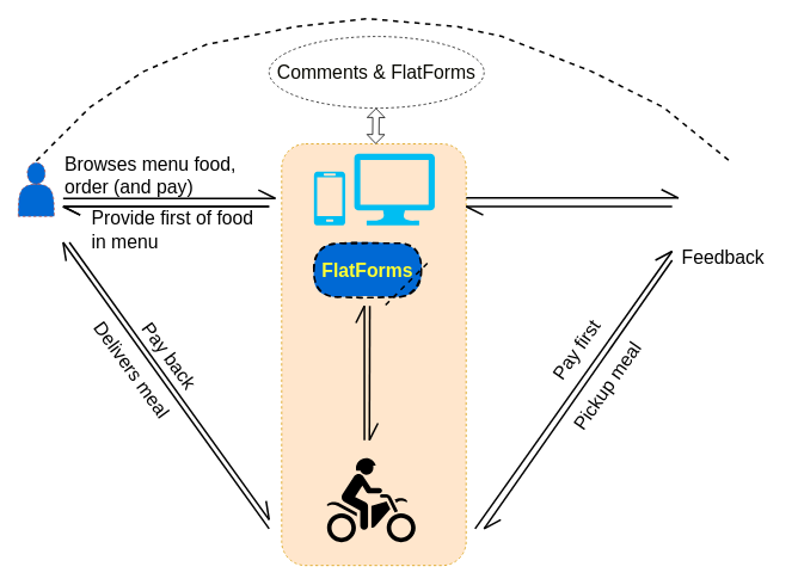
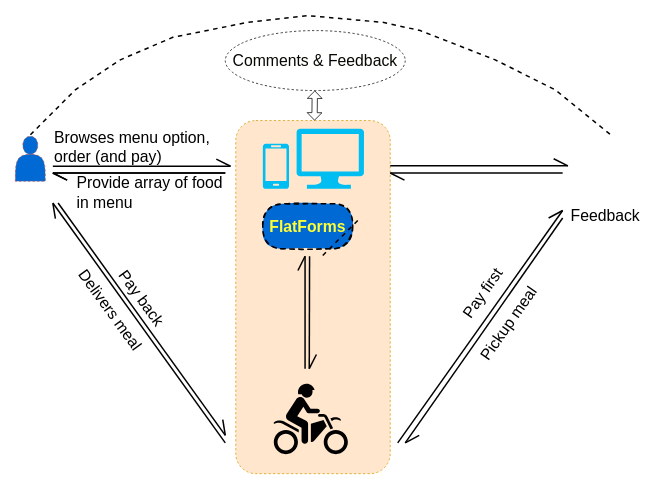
  <mxCell id="0" />
  <mxCell id="1" parent="0" />
  <mxCell id="2" value="" style="rounded=1;whiteSpace=wrap;html=1;dashed=1;fillColor=#ffe6cc;strokeColor=#d79b00;arcSize=13;" vertex="1" parent="1"><mxGeometry x="314" y="160" width="206" height="471" as="geometry" /></mxCell>
  <mxCell id="3" value="" style="verticalLabelPosition=bottom;html=1;verticalAlign=top;align=center;strokeColor=none;fillColor=#00BEF2;shape=mxgraph.azure.computer;pointerEvents=1;dashed=1;" vertex="1" parent="1"><mxGeometry x="395" y="171" width="90" height="80" as="geometry" /></mxCell>
  <mxCell id="4" value="" style="verticalLabelPosition=bottom;html=1;verticalAlign=top;align=center;strokeColor=none;fillColor=#00BEF2;shape=mxgraph.azure.mobile;pointerEvents=1;dashed=1;" vertex="1" parent="1"><mxGeometry x="350" y="191" width="35" height="60" as="geometry" /></mxCell>
  <mxCell id="5" value="&lt;h2&gt;&lt;font style=&quot;font-size: 21px&quot; color=&quot;#ffff33&quot;&gt;FlatForms&lt;/font&gt;&lt;/h2&gt;" style="rounded=1;whiteSpace=wrap;html=1;strokeWidth=2;fillWeight=4;hachureGap=8;hachureAngle=45;fillColor=#0069d4;sketch=1;dashed=1;fillStyle=solid;arcSize=50;" vertex="1" parent="1"><mxGeometry x="350" y="271" width="120" height="60" as="geometry" /></mxCell>
  <mxCell id="6" value="" style="endArrow=openAsync;html=1;rounded=0;fontSize=21;fontColor=#FFFF33;endFill=0;strokeWidth=2;targetPerimeterSpacing=5;endSize=17;" edge="1" parent="1"><mxGeometry width="50" height="50" relative="1" as="geometry"><mxPoint x="406.41" y="491" as="sourcePoint" /><mxPoint x="406.41" y="341" as="targetPoint" /></mxGeometry></mxCell>
  <mxCell id="7" value="" style="endArrow=openAsync;html=1;rounded=0;fontSize=21;fontColor=#FFFF33;endFill=0;strokeWidth=2;targetPerimeterSpacing=5;endSize=17;" edge="1" parent="1"><mxGeometry width="50" height="50" relative="1" as="geometry"><mxPoint x="412.41" y="341" as="sourcePoint" /><mxPoint x="412" y="491" as="targetPoint" /><Array as="points" /></mxGeometry></mxCell>
  <mxCell id="8" value="" style="shape=mxgraph.signs.sports.dirt_bike;html=1;pointerEvents=1;fillColor=#000000;strokeColor=none;verticalLabelPosition=bottom;verticalAlign=top;align=center;dashed=1;fillStyle=solid;fontSize=21;fontColor=#FFFF33;" vertex="1" parent="1"><mxGeometry x="364.5" y="511" width="99" height="94" as="geometry" /></mxCell>
  <mxCell id="9" value="" style="endArrow=openAsync;html=1;rounded=0;fontSize=21;fontColor=#FFFF33;endFill=0;strokeWidth=2;targetPerimeterSpacing=5;endSize=17;" edge="1" parent="1"><mxGeometry width="50" height="50" relative="1" as="geometry"><mxPoint x="70" y="221" as="sourcePoint" /><mxPoint x="307" y="221" as="targetPoint" /><Array as="points" /></mxGeometry></mxCell>
  <mxCell id="10" value="" style="endArrow=openAsync;html=1;rounded=0;fontSize=21;fontColor=#FFFF33;endFill=0;strokeWidth=2;targetPerimeterSpacing=5;endSize=17;" edge="1" parent="1"><mxGeometry width="50" height="50" relative="1" as="geometry"><mxPoint x="300" y="230" as="sourcePoint" /><mxPoint x="70" y="230" as="targetPoint" /><Array as="points" /></mxGeometry></mxCell>
  <mxCell id="11" value="" style="shape=actor;whiteSpace=wrap;html=1;dashed=1;fillStyle=solid;fontSize=21;fillColor=#0069D4;strokeColor=#b85450;" vertex="1" parent="1"><mxGeometry x="20" y="181" width="40" height="60" as="geometry" /></mxCell>
- <mxCell id="12" value="Provide first of food in menu" style="text;html=1;align=left;verticalAlign=middle;whiteSpace=wrap;rounded=0;dashed=1;fillStyle=solid;fontSize=21;fontStyle=0" vertex="1" parent="1"><mxGeometry x="100" y="241" width="200" height="30" as="geometry" /></mxCell>
- <mxCell id="13" value="Browses menu food, order (and pay)" style="text;html=1;align=left;verticalAlign=middle;whiteSpace=wrap;rounded=0;dashed=1;fillStyle=solid;fontSize=21;" vertex="1" parent="1"><mxGeometry x="70" y="180" width="220" height="30" as="geometry" /></mxCell>
+ <mxCell id="12" value="Provide array of food in menu" style="text;html=1;align=left;verticalAlign=middle;whiteSpace=wrap;rounded=0;dashed=1;fillStyle=solid;fontSize=21;fontStyle=0" vertex="1" parent="1"><mxGeometry x="100" y="241" width="200" height="30" as="geometry" /></mxCell>
+ <mxCell id="13" value="Browses menu option, order (and pay)" style="text;html=1;align=left;verticalAlign=middle;whiteSpace=wrap;rounded=0;dashed=1;fillStyle=solid;fontSize=21;" vertex="1" parent="1"><mxGeometry x="70" y="180" width="220" height="30" as="geometry" /></mxCell>
  <mxCell id="14" value="" style="shape=image;html=1;verticalAlign=top;verticalLabelPosition=bottom;labelBackgroundColor=#ffffff;imageAspect=0;aspect=fixed;image=https://cdn0.iconfinder.com/data/icons/kameleon-free-pack-rounded/110/Chef-2-128.png;dashed=1;fillStyle=solid;fontSize=21;fontColor=#FFFF33;fillColor=#0069D4;" vertex="1" parent="1"><mxGeometry x="770" y="180" width="88" height="88" as="geometry" /></mxCell>
  <mxCell id="15" value="" style="endArrow=openAsync;html=1;rounded=0;fontSize=21;fontColor=#FFFF33;endFill=0;strokeWidth=2;targetPerimeterSpacing=5;endSize=17;" edge="1" parent="1"><mxGeometry width="50" height="50" relative="1" as="geometry"><mxPoint x="520" y="220.41" as="sourcePoint" /><mxPoint x="757" y="220.41" as="targetPoint" /><Array as="points" /></mxGeometry></mxCell>
  <mxCell id="16" value="" style="endArrow=openAsync;html=1;rounded=0;fontSize=21;fontColor=#FFFF33;endFill=0;strokeWidth=2;targetPerimeterSpacing=5;endSize=17;" edge="1" parent="1"><mxGeometry width="50" height="50" relative="1" as="geometry"><mxPoint x="750" y="230" as="sourcePoint" /><mxPoint x="520" y="230" as="targetPoint" /><Array as="points" /></mxGeometry></mxCell>
  <mxCell id="17" value="Feedback" style="text;html=1;align=left;verticalAlign=middle;whiteSpace=wrap;rounded=0;dashed=1;fillStyle=solid;fontSize=21;" vertex="1" parent="1"><mxGeometry x="759" y="271" width="110" height="30" as="geometry" /></mxCell>
  <mxCell id="18" value="" style="endArrow=openAsync;html=1;rounded=0;fontSize=21;fontColor=#FFFF33;endFill=0;strokeWidth=2;targetPerimeterSpacing=5;endSize=17;" edge="1" parent="1"><mxGeometry width="50" height="50" relative="1" as="geometry"><mxPoint x="77" y="270" as="sourcePoint" /><mxPoint x="300" y="580" as="targetPoint" /><Array as="points" /></mxGeometry></mxCell>
  <mxCell id="19" value="" style="endArrow=openAsync;html=1;rounded=0;fontSize=21;fontColor=#FFFF33;endFill=0;strokeWidth=2;targetPerimeterSpacing=5;endSize=17;" edge="1" parent="1"><mxGeometry width="50" height="50" relative="1" as="geometry"><mxPoint x="300" y="230" as="sourcePoint" /><mxPoint x="70" y="230" as="targetPoint" /><Array as="points" /></mxGeometry></mxCell>
  <mxCell id="20" value="" style="endArrow=openAsync;html=1;rounded=0;fontSize=21;fontColor=#FFFF33;endFill=0;strokeWidth=2;targetPerimeterSpacing=5;endSize=17;" edge="1" parent="1"><mxGeometry width="50" height="50" relative="1" as="geometry"><mxPoint x="300" y="590" as="sourcePoint" /><mxPoint x="70" y="270" as="targetPoint" /><Array as="points" /></mxGeometry></mxCell>
  <mxCell id="21" value="Delivers meal" style="text;html=1;align=left;verticalAlign=middle;whiteSpace=wrap;rounded=0;dashed=1;fillStyle=solid;fontSize=21;rotation=54;" vertex="1" parent="1"><mxGeometry x="80" y="401" width="140" height="30" as="geometry" /></mxCell>
  <mxCell id="22" value="Pay back" style="text;html=1;align=left;verticalAlign=middle;whiteSpace=wrap;rounded=0;dashed=1;fillStyle=solid;fontSize=21;rotation=54;" vertex="1" parent="1"><mxGeometry x="140" y="390" width="111.45" height="30" as="geometry" /></mxCell>
  <mxCell id="23" value="" style="endArrow=openAsync;html=1;rounded=0;fontSize=21;fontColor=#FFFF33;endFill=0;strokeWidth=2;targetPerimeterSpacing=5;endSize=17;" edge="1" parent="1"><mxGeometry width="50" height="50" relative="1" as="geometry"><mxPoint x="530" y="590" as="sourcePoint" /><mxPoint x="750" y="280" as="targetPoint" /><Array as="points" /></mxGeometry></mxCell>
  <mxCell id="24" value="" style="endArrow=openAsync;html=1;rounded=0;fontSize=21;fontColor=#FFFF33;endFill=0;strokeWidth=2;targetPerimeterSpacing=5;endSize=17;" edge="1" parent="1"><mxGeometry width="50" height="50" relative="1" as="geometry"><mxPoint x="750" y="290" as="sourcePoint" /><mxPoint x="540" y="590" as="targetPoint" /><Array as="points" /></mxGeometry></mxCell>
  <mxCell id="25" value="Pickup meal" style="text;html=1;align=left;verticalAlign=middle;whiteSpace=wrap;rounded=0;dashed=1;fillStyle=solid;fontSize=21;rotation=-55;" vertex="1" parent="1"><mxGeometry x="614" y="406.59" width="140" height="30" as="geometry" /></mxCell>
  <mxCell id="26" value="Pay first" style="text;html=1;align=left;verticalAlign=middle;whiteSpace=wrap;rounded=0;dashed=1;fillStyle=solid;fontSize=21;rotation=-55;" vertex="1" parent="1"><mxGeometry x="590" y="350" width="140" height="30" as="geometry" /></mxCell>
  <mxCell id="27" value="" style="endArrow=none;dashed=1;html=1;rounded=0;fontSize=21;fontColor=#FFFF33;endSize=17;targetPerimeterSpacing=5;strokeWidth=2;" edge="1" parent="1"><mxGeometry width="50" height="50" relative="1" as="geometry"><mxPoint x="430" y="340" as="sourcePoint" /><mxPoint x="480" y="290" as="targetPoint" /></mxGeometry></mxCell>
  <mxCell id="28" value="" style="endArrow=none;dashed=1;html=1;rounded=0;fontSize=21;fontColor=#FFFF33;endSize=17;targetPerimeterSpacing=5;strokeWidth=2;entryX=0.5;entryY=0;entryDx=0;entryDy=0;" edge="1" parent="1"><mxGeometry width="50" height="50" relative="1" as="geometry"><mxPoint x="40" y="179" as="sourcePoint" /><mxPoint x="814" y="179" as="targetPoint" /><Array as="points"><mxPoint x="100" y="119" /><mxPoint x="160" y="79" /><mxPoint x="230" y="49" /><mxPoint x="330" y="29" /><mxPoint x="410" y="20" /><mxPoint x="510" y="29" /><mxPoint x="560" y="40" /><mxPoint x="660" y="79" /><mxPoint x="740" y="119" /></Array></mxGeometry></mxCell>
- <mxCell id="29" value="&lt;font color=&quot;#080802&quot;&gt;Comments &amp;amp; FlatForms&lt;/font&gt;" style="ellipse;whiteSpace=wrap;html=1;dashed=1;fillStyle=solid;fontSize=21;fontColor=#FFFF33;strokeColor=#000000;fillColor=none;" vertex="1" parent="1"><mxGeometry x="300" y="40" width="240" height="80" as="geometry" /></mxCell>
+ <mxCell id="29" value="&lt;font color=&quot;#080802&quot;&gt;Comments &amp;amp; Feedback&lt;/font&gt;" style="ellipse;whiteSpace=wrap;html=1;dashed=1;fillStyle=solid;fontSize=21;fontColor=#FFFF33;strokeColor=#000000;fillColor=none;" vertex="1" parent="1"><mxGeometry x="300" y="40" width="240" height="80" as="geometry" /></mxCell>
  <mxCell id="30" value="" style="shape=flexArrow;endArrow=classic;startArrow=classic;html=1;rounded=0;fontSize=21;fontColor=#080802;endSize=3;targetPerimeterSpacing=0;strokeWidth=1;width=7.059;endWidth=11.626;startSize=3;startWidth=11.626;sourcePerimeterSpacing=0;" edge="1" parent="1"><mxGeometry width="100" height="100" relative="1" as="geometry"><mxPoint x="419" y="160" as="sourcePoint" /><mxPoint x="419.41" y="120" as="targetPoint" /><Array as="points" /></mxGeometry></mxCell>
